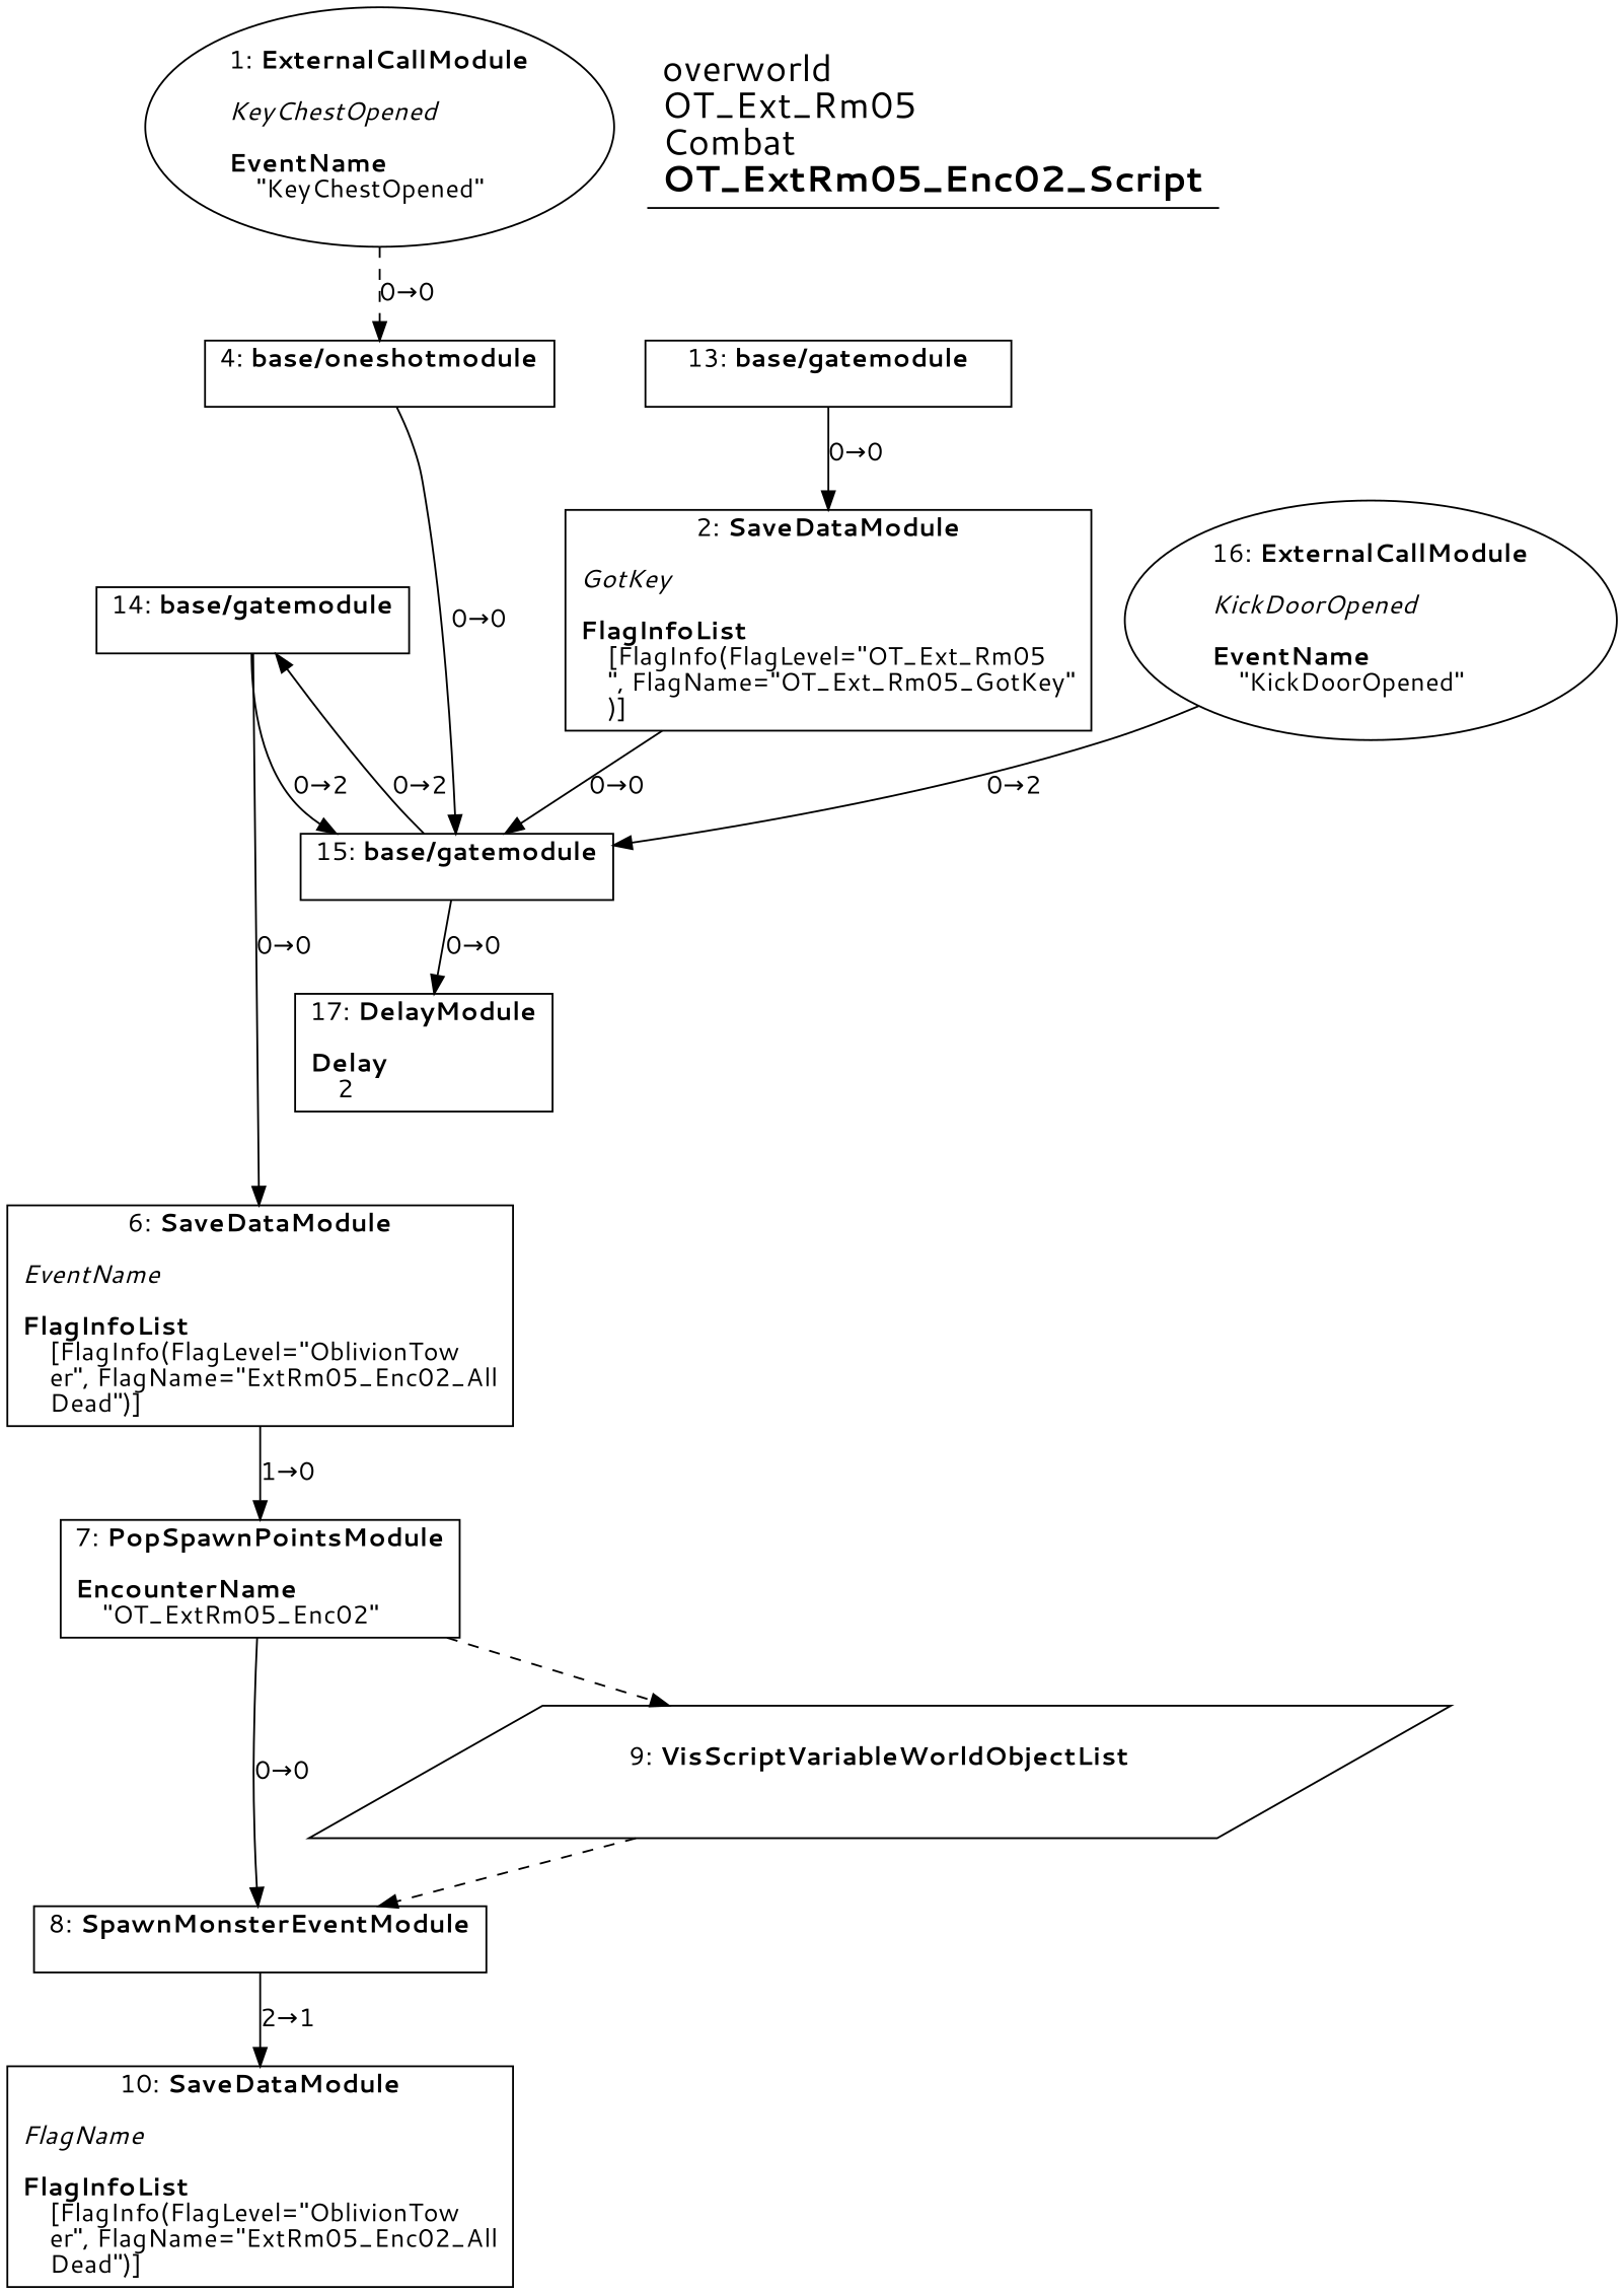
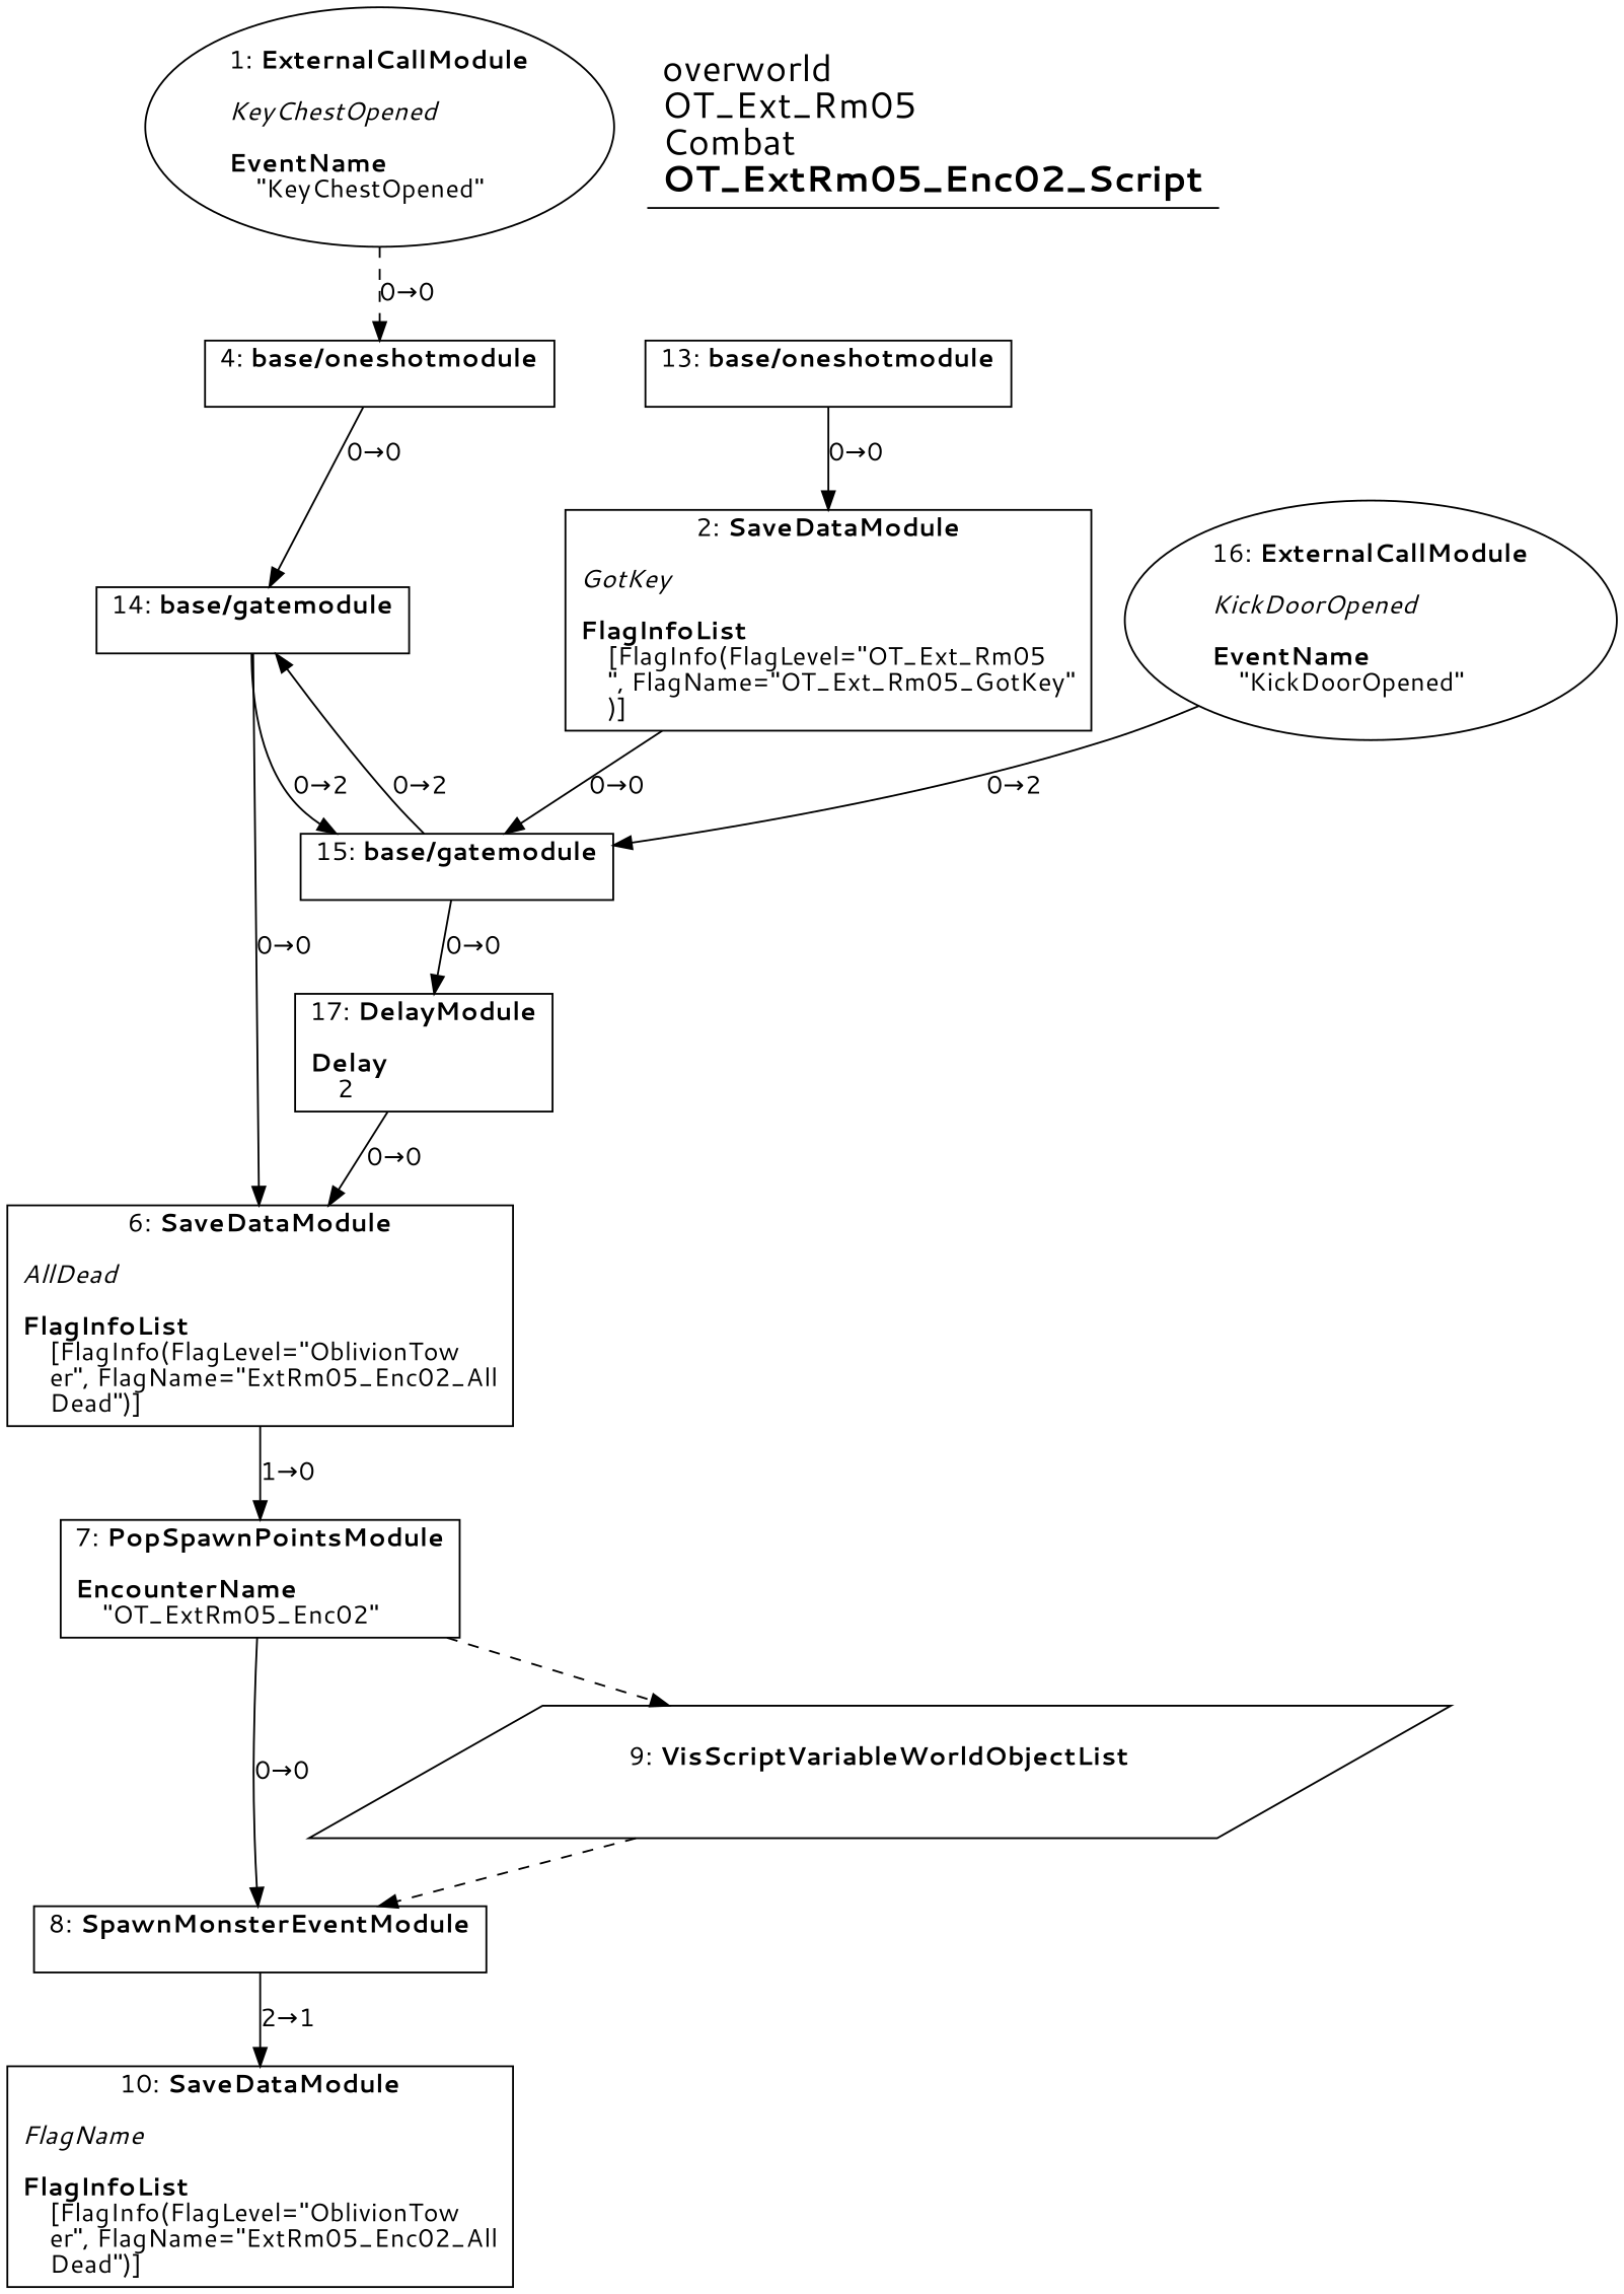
  digraph {
    fontname="Segoe UI"
    splines=spline
    node [fontname="Segoe UI" shape=box]
    edge [fontname="Segoe UI"]
    n1 [label=<1: <b>ExternalCallModule</b><br/><br/><i>KeyChestOpened<br align="left"/></i><br align="left"/><b>EventName</b><br align="left"/>    &quot;KeyChestOpened&quot;<br align="left"/>> shape=oval]
    n2 [label=<4: <b>base/oneshotmodule</b><br/><br/>>]
    n3 [label=<14: <b>base/gatemodule</b><br/><br/>>]
    n4 [label=<15: <b>base/gatemodule</b><br/><br/>>]
-   n5 [label=<6: <b>SaveDataModule</b><br/><br/><i>EventName<br align="left"/></i><br align="left"/><b>FlagInfoList</b><br align="left"/>    [FlagInfo(FlagLevel=&quot;OblivionTow<br align="left"/>    er&quot;, FlagName=&quot;ExtRm05_Enc02_All<br align="left"/>    Dead&quot;)]<br align="left"/>>]
+   n5 [label=<6: <b>SaveDataModule</b><br/><br/><i>AllDead<br align="left"/></i><br align="left"/><b>FlagInfoList</b><br align="left"/>    [FlagInfo(FlagLevel=&quot;OblivionTow<br align="left"/>    er&quot;, FlagName=&quot;ExtRm05_Enc02_All<br align="left"/>    Dead&quot;)]<br align="left"/>>]
    n6 [label=<2: <b>SaveDataModule</b><br/><br/><i>GotKey<br align="left"/></i><br align="left"/><b>FlagInfoList</b><br align="left"/>    [FlagInfo(FlagLevel=&quot;OT_Ext_Rm05<br align="left"/>    &quot;, FlagName=&quot;OT_Ext_Rm05_GotKey&quot;<br align="left"/>    )]<br align="left"/>>]
    n7 [label=<17: <b>DelayModule</b><br/><br/><b>Delay</b><br align="left"/>    2<br align="left"/>>]
    n8 [label=<7: <b>PopSpawnPointsModule</b><br/><br/><b>EncounterName</b><br align="left"/>    &quot;OT_ExtRm05_Enc02&quot;<br align="left"/>>]
    n9 [label=<8: <b>SpawnMonsterEventModule</b><br/><br/>>]
    n10 [label=<9: <b>VisScriptVariableWorldObjectList</b><br/><br/>> shape=parallelogram]
    n11 [label=<10: <b>SaveDataModule</b><br/><br/><i>FlagName<br align="left"/></i><br align="left"/><b>FlagInfoList</b><br align="left"/>    [FlagInfo(FlagLevel=&quot;OblivionTow<br align="left"/>    er&quot;, FlagName=&quot;ExtRm05_Enc02_All<br align="left"/>    Dead&quot;)]<br align="left"/>>]
-   n12 [label=<13: <b>base/gatemodule</b><br/><br/>>]
+   n12 [label=<13: <b>base/oneshotmodule</b><br/><br/>>]
    n13 [label=<16: <b>ExternalCallModule</b><br/><br/><i>KickDoorOpened<br align="left"/></i><br align="left"/><b>EventName</b><br align="left"/>    &quot;KickDoorOpened&quot;<br align="left"/>> shape=oval]
    n14 [label=<<font point-size="20">overworld<br align="left"/>OT_Ext_Rm05<br align="left"/>Combat<br align="left"/><b>OT_ExtRm05_Enc02_Script</b><br align="left"/></font>> shape=underline]
    n1 -> n2 [label="0→0" style=dashed]
-   n2 -> n4 [label="0→0"]
+   n2 -> n3 [label="0→0"]
    n3 -> n4 [label="0→2"]
    n3 -> n5 [label="0→0"]
    n4 -> n3 [label="0→2"]
    n4 -> n7 [label="0→0"]
    n5 -> n8 [label="1→0"]
    n6 -> n4 [label="0→0"]
+   n7 -> n5 [label="0→0"]
    n8 -> n9 [label="0→0"]
    n8 -> n10 [style=dashed]
    n9 -> n11 [label="2→1"]
    n10 -> n9 [style=dashed]
    n12 -> n6 [label="0→0"]
    n13 -> n4 [label="0→2"]
  }
